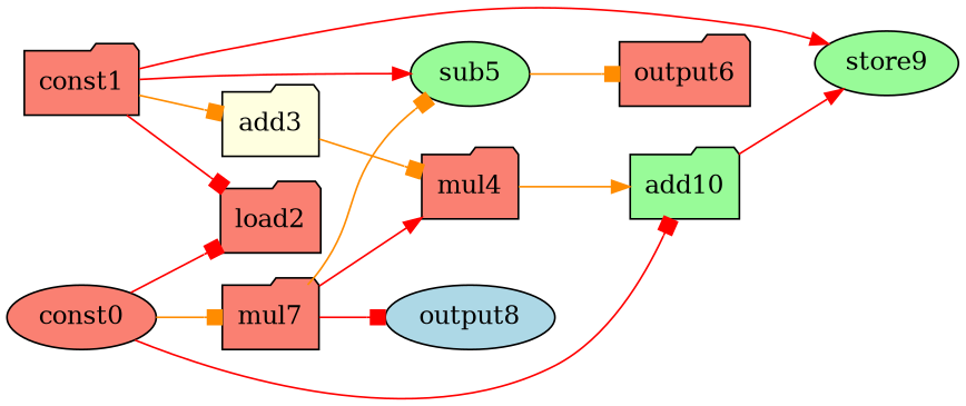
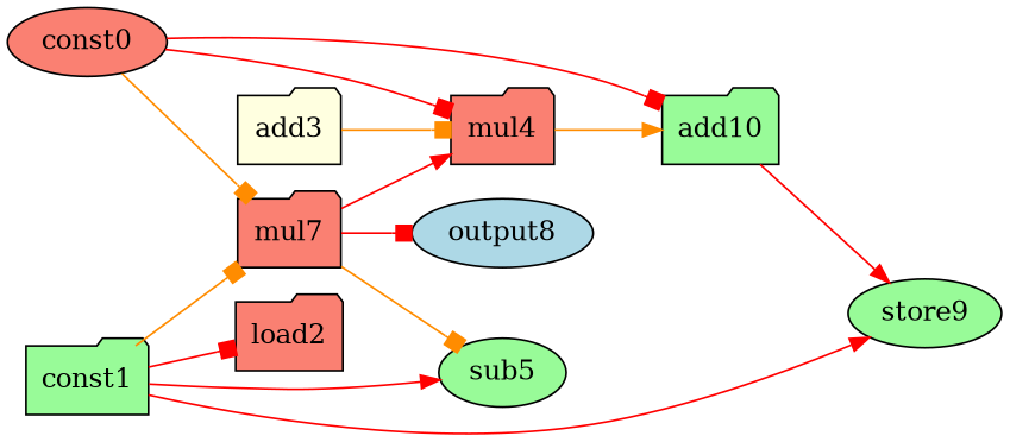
  digraph {
    rankdir=LR
    node [fillcolor=salmon opcode=const shape=folder style=filled]
    edge [arrowhead=box color=red operand=0]
    const0 [shape=ellipse]
    mul4 [opcode=mul]
    mul7 [opcode=mul]
    add10 [fillcolor=palegreen opcode=add]
    sub5 [fillcolor=palegreen opcode=sub shape=ellipse]
    output8 [fillcolor=lightblue opcode=output shape=ellipse]
    store9 [fillcolor=palegreen opcode=store shape=ellipse]
-   const1
+   const1 [fillcolor=palegreen]
    load2 [opcode=load]
    add3 [fillcolor=lightyellow opcode=add]
-   output6 [opcode=output]
-   const0 -> load2
+   const0 -> mul4
    const0 -> mul7 [color=darkorange]
    const0 -> add10
    mul4 -> add10 [arrowhead=normal color=darkorange operand=1]
    mul7 -> mul4 [arrowhead=normal operand=1]
    mul7 -> sub5 [color=darkorange]
    mul7 -> output8
    add10 -> store9 [arrowhead=normal operand=1]
-   sub5 -> output6 [color=darkorange]
    const1 -> sub5 [arrowhead=normal operand=1]
    const1 -> store9 [arrowhead=normal]
    const1 -> load2
-   const1 -> add3 [color=darkorange]
+   const1 -> mul7 [color=darkorange]
    add3 -> mul4 [color=darkorange operand=1]
  }
